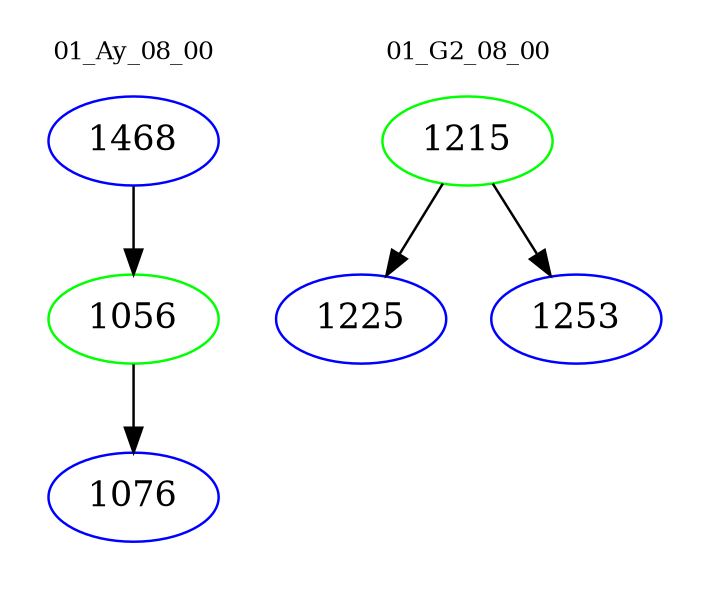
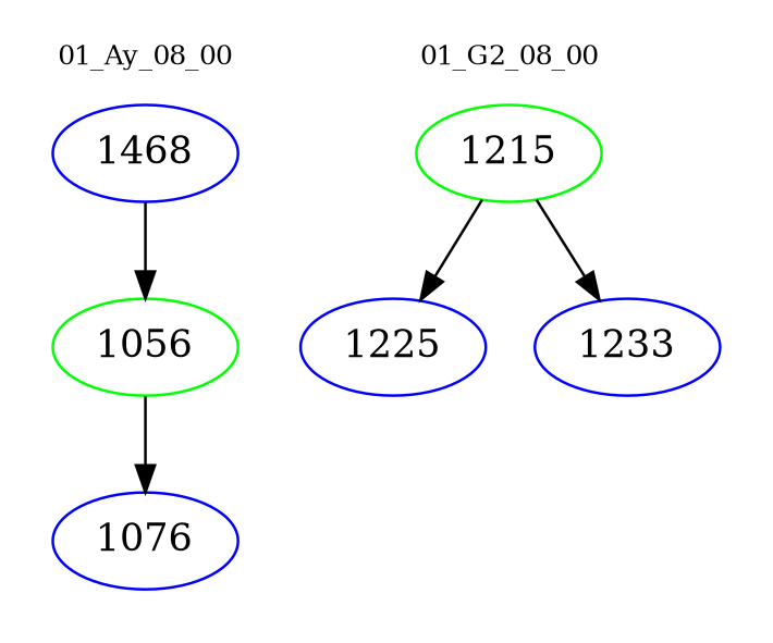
  digraph {
    node [color=blue]
    edge [color=black]
    n1 [label=1468]
    n2 [color=green label=1056]
    n3 [label=1076]
    n4 [label=1225]
    n5 [color=green label=1215]
-   n6 [label=1253]
+   n6 [label=1233]
    subgraph cluster_1 {
      color=white
      fontsize=10
      label="01_Ay_08_00"
      n1
      n2
      n3
    }
    subgraph cluster_2 {
      color=white
      fontsize=10
      label="01_G2_08_00"
      n4
      n5
      n6
    }
    n1 -> n2
    n2 -> n3
    n5 -> n4
    n5 -> n6
  }
